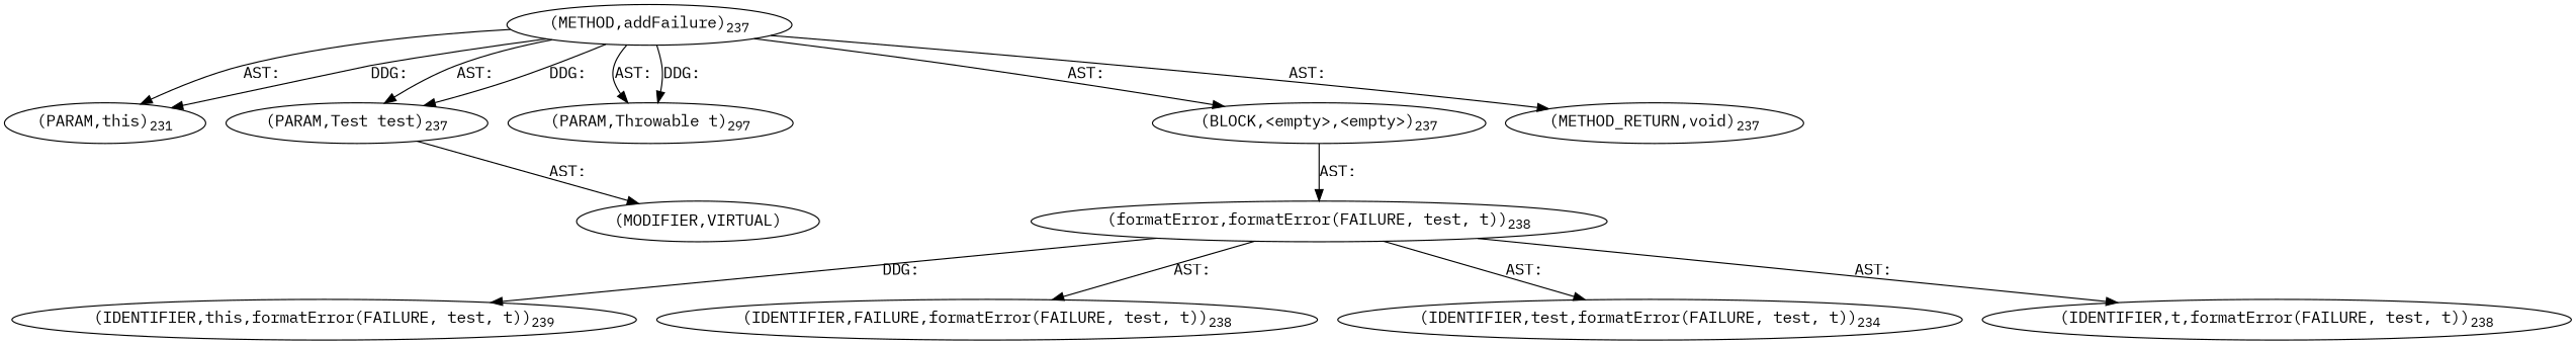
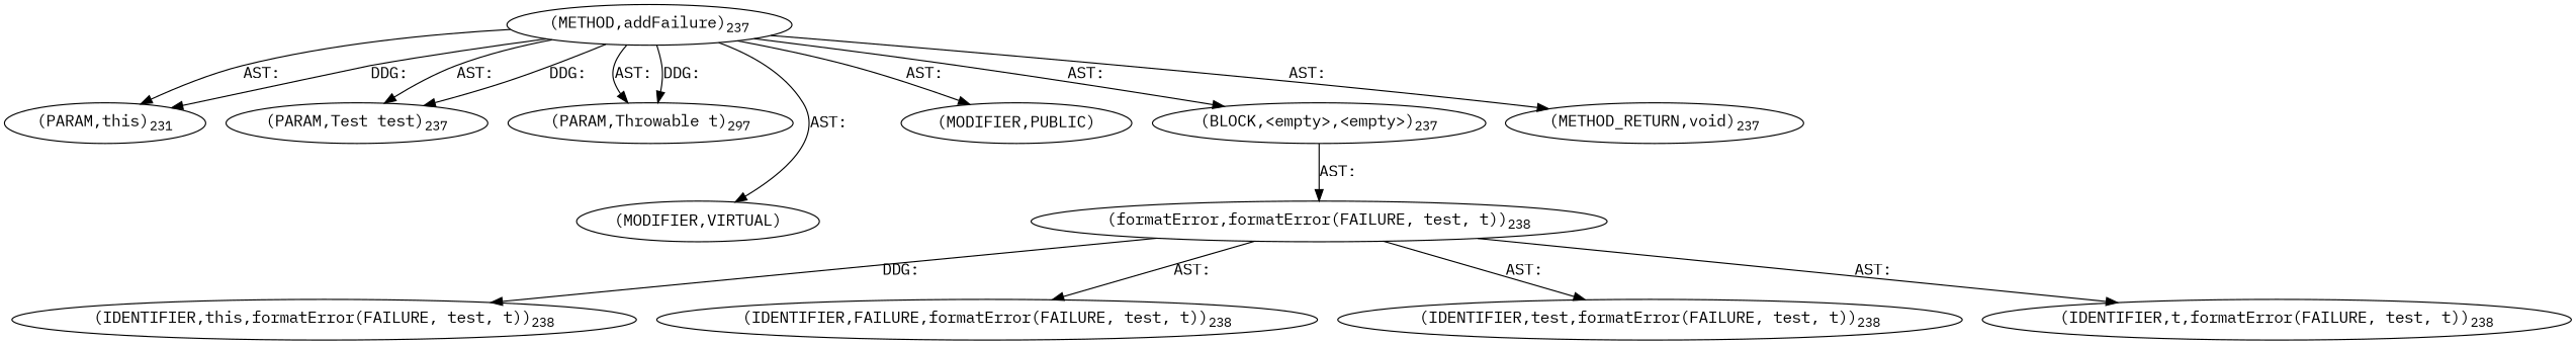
  digraph {
    fontname="IBM Plex Mono"
    node [fontname="IBM Plex Mono"]
    edge [fontname="IBM Plex Mono"]
    n1 [label=<(METHOD,addFailure)<SUB>237</SUB>>]
    n2 [label=<(PARAM,this)<SUB>231</SUB>>]
    n3 [label=<(PARAM,Test test)<SUB>237</SUB>>]
    n4 [label=<(PARAM,Throwable t)<SUB>297</SUB>>]
    n5 [label=<(BLOCK,&lt;empty&gt;,&lt;empty&gt;)<SUB>237</SUB>>]
+   n6 [label=<(MODIFIER,PUBLIC)>]
    n7 [label=<(MODIFIER,VIRTUAL)>]
    n8 [label=<(METHOD_RETURN,void)<SUB>237</SUB>>]
    n9 [label=<(formatError,formatError(FAILURE, test, t))<SUB>238</SUB>>]
-   n10 [label=<(IDENTIFIER,this,formatError(FAILURE, test, t))<SUB>239</SUB>>]
+   n10 [label=<(IDENTIFIER,this,formatError(FAILURE, test, t))<SUB>238</SUB>>]
    n11 [label=<(IDENTIFIER,FAILURE,formatError(FAILURE, test, t))<SUB>238</SUB>>]
-   n12 [label=<(IDENTIFIER,test,formatError(FAILURE, test, t))<SUB>234</SUB>>]
+   n12 [label=<(IDENTIFIER,test,formatError(FAILURE, test, t))<SUB>238</SUB>>]
    n13 [label=<(IDENTIFIER,t,formatError(FAILURE, test, t))<SUB>238</SUB>>]
    n1 -> n2 [label="AST: "]
    n1 -> n2 [label="DDG: "]
    n1 -> n3 [label="AST: "]
    n1 -> n3 [label="DDG: "]
    n1 -> n4 [label="AST: "]
    n1 -> n4 [label="DDG: "]
    n1 -> n5 [label="AST: "]
-   n3 -> n7 [label="AST: "]
+   n1 -> n6 [label="AST: "]
+   n1 -> n7 [label="AST: "]
    n1 -> n8 [label="AST: "]
    n5 -> n9 [label="AST: "]
    n9 -> n10 [label="DDG: "]
    n9 -> n11 [label="AST: "]
    n9 -> n12 [label="AST: "]
    n9 -> n13 [label="AST: "]
  }
